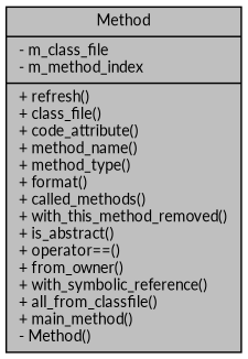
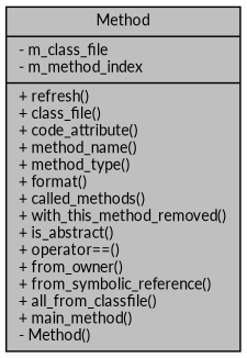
  digraph {
    fontname=Lato
-   n1 [color=black fillcolor=grey75 fontcolor=black fontname=Lato fontsize=10 height=0.2 label="{Method\n|- m_class_file\l- m_method_index\l|+ refresh()\l+ class_file()\l+ code_attribute()\l+ method_name()\l+ method_type()\l+ format()\l+ called_methods()\l+ with_this_method_removed()\l+ is_abstract()\l+ operator==()\l+ from_owner()\l+ with_symbolic_reference()\l+ all_from_classfile()\l+ main_method()\l- Method()\l}" shape=record style=filled width=0.4]
+   n1 [color=black fillcolor=grey75 fontcolor=black fontname=Lato fontsize=10 height=0.2 label="{Method\n|- m_class_file\l- m_method_index\l|+ refresh()\l+ class_file()\l+ code_attribute()\l+ method_name()\l+ method_type()\l+ format()\l+ called_methods()\l+ with_this_method_removed()\l+ is_abstract()\l+ operator==()\l+ from_owner()\l+ from_symbolic_reference()\l+ all_from_classfile()\l+ main_method()\l- Method()\l}" shape=record style=filled width=0.4]
  }
